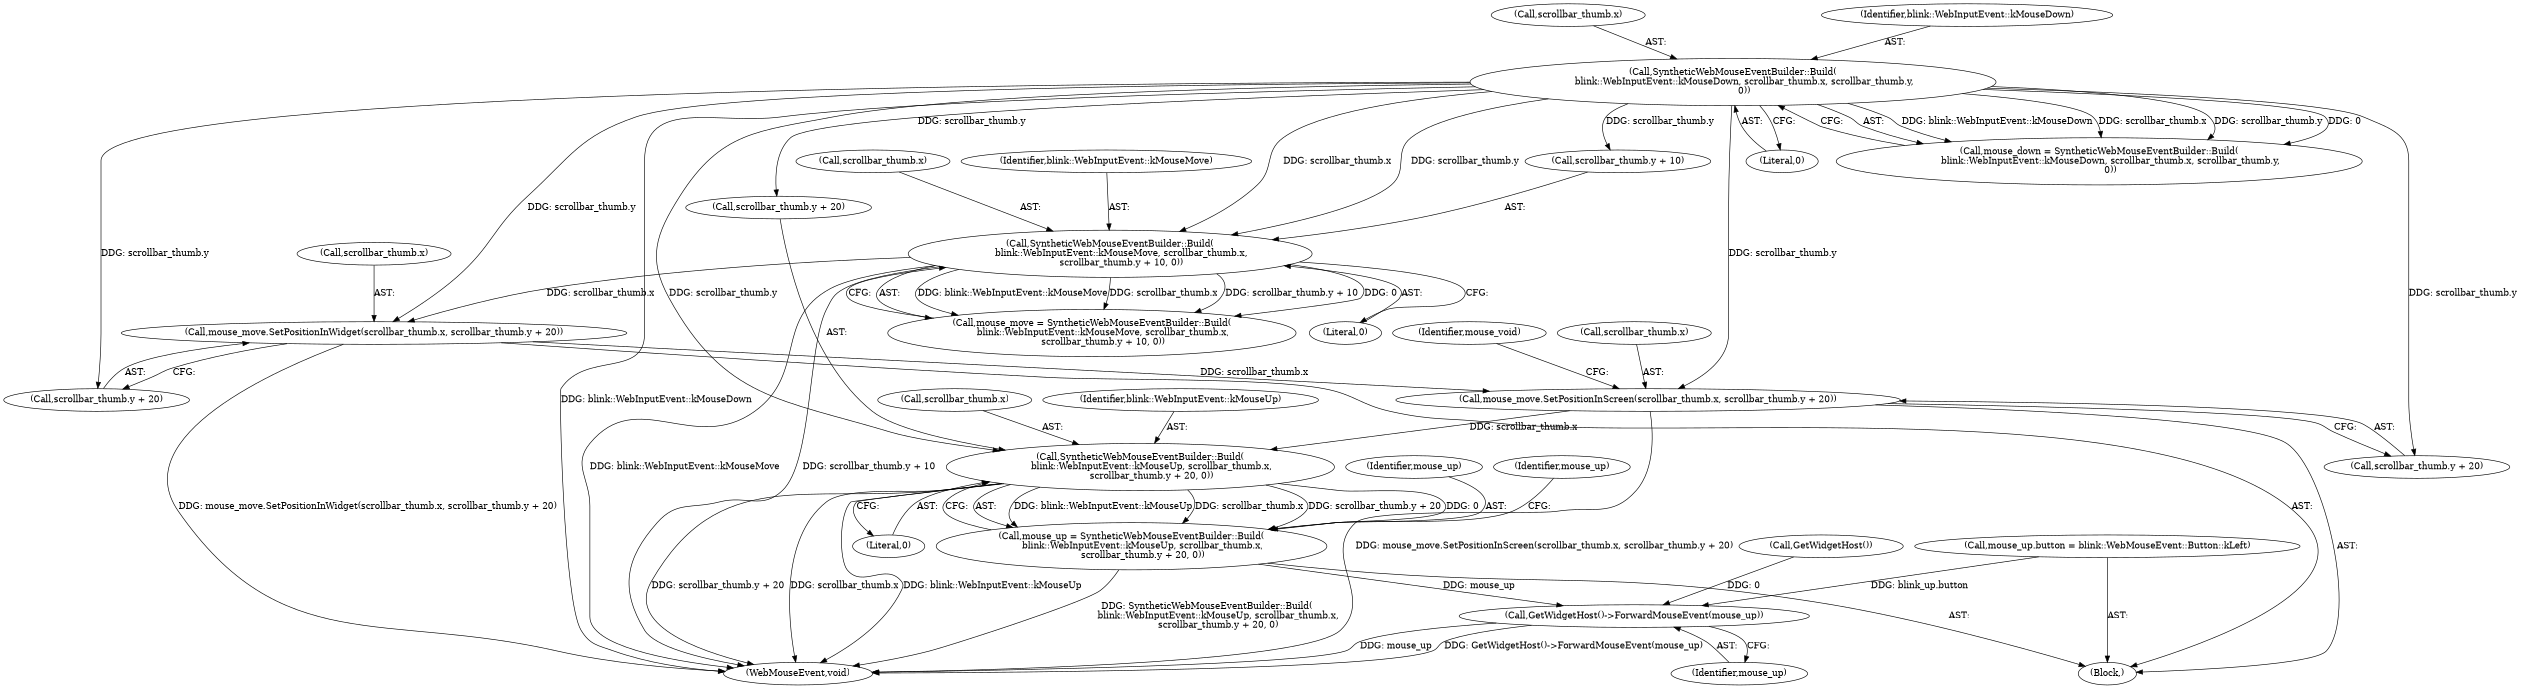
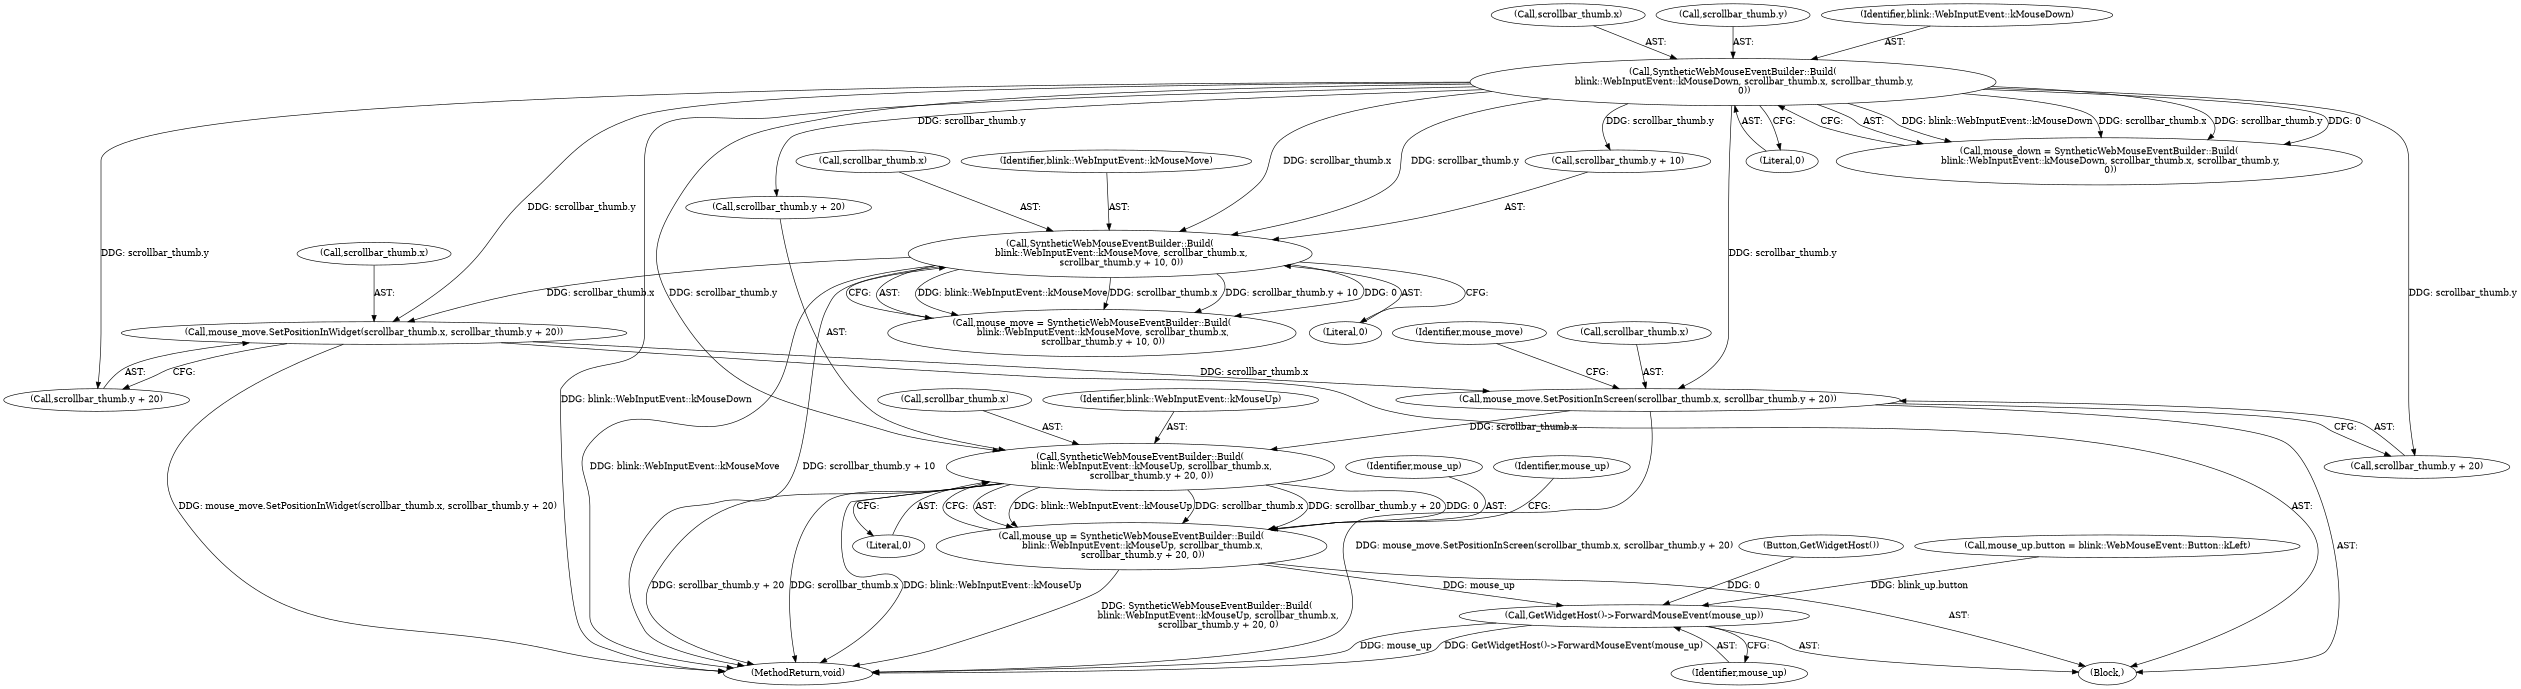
  digraph {
    n1 [label="(Call,mouse_move.SetPositionInScreen(scrollbar_thumb.x, scrollbar_thumb.y + 20))"]
    n2 [label="(Call,SyntheticWebMouseEventBuilder::Build(\n        blink::WebInputEvent::kMouseUp, scrollbar_thumb.x,\n        scrollbar_thumb.y + 20, 0))"]
    n3 [label="(Block,)"]
-   n4 [label="(WebMouseEvent,void)"]
+   n4 [label="(MethodReturn,void)"]
    n5 [label="(Call,scrollbar_thumb.y + 20)"]
    n6 [label="(Call,mouse_up = SyntheticWebMouseEventBuilder::Build(\n        blink::WebInputEvent::kMouseUp, scrollbar_thumb.x,\n        scrollbar_thumb.y + 20, 0))"]
    n7 [label="(Literal,0)"]
    n8 [label="(Call,mouse_move.SetPositionInWidget(scrollbar_thumb.x, scrollbar_thumb.y + 20))"]
    n9 [label="(Call,scrollbar_thumb.y + 20)"]
    n10 [label="(Call,SyntheticWebMouseEventBuilder::Build(\n        blink::WebInputEvent::kMouseMove, scrollbar_thumb.x,\n        scrollbar_thumb.y + 10, 0))"]
    n11 [label="(Call,mouse_move = SyntheticWebMouseEventBuilder::Build(\n        blink::WebInputEvent::kMouseMove, scrollbar_thumb.x,\n        scrollbar_thumb.y + 10, 0))"]
    n12 [label="(Literal,0)"]
    n13 [label="(Call,SyntheticWebMouseEventBuilder::Build(\n        blink::WebInputEvent::kMouseDown, scrollbar_thumb.x, scrollbar_thumb.y,\n        0))"]
    n14 [label="(Call,scrollbar_thumb.y + 20)"]
    n15 [label="(Literal,0)"]
    n16 [label="(Call,mouse_down = SyntheticWebMouseEventBuilder::Build(\n        blink::WebInputEvent::kMouseDown, scrollbar_thumb.x, scrollbar_thumb.y,\n        0))"]
    n17 [label="(Call,scrollbar_thumb.y + 10)"]
    n18 [label="(Call,GetWidgetHost()->ForwardMouseEvent(mouse_up))"]
    n19 [label="(Identifier,mouse_up)"]
    n20 [label="(Call,scrollbar_thumb.x)"]
+   n21 [label="(Call,scrollbar_thumb.y)"]
    n22 [label="(Identifier,mouse_up)"]
    n23 [label="(Call,scrollbar_thumb.x)"]
-   n24 [label="(Identifier,mouse_void)"]
+   n24 [label="(Identifier,mouse_move)"]
    n25 [label="(Call,scrollbar_thumb.x)"]
    n26 [label="(Call,scrollbar_thumb.x)"]
    n27 [label="(Identifier,mouse_up)"]
    n28 [label="(Call,scrollbar_thumb.x)"]
    n29 [label="(Identifier,blink::WebInputEvent::kMouseMove)"]
    n30 [label="(Identifier,blink::WebInputEvent::kMouseUp)"]
-   n31 [label="(Call,GetWidgetHost())"]
+   n31 [label="(Button,GetWidgetHost())"]
    n32 [label="(Identifier,blink::WebInputEvent::kMouseDown)"]
    n33 [label="(Call,mouse_up.button = blink::WebMouseEvent::Button::kLeft)"]
    n1 -> n2 [label="DDG: scrollbar_thumb.x"]
    n1 -> n3 [label="AST: "]
    n1 -> n4 [label="DDG: mouse_move.SetPositionInScreen(scrollbar_thumb.x, scrollbar_thumb.y + 20)"]
    n1 -> n5 [label="CFG: "]
    n2 -> n4 [label="DDG: scrollbar_thumb.y + 20"]
    n2 -> n4 [label="DDG: scrollbar_thumb.x"]
    n2 -> n4 [label="DDG: blink::WebInputEvent::kMouseUp"]
    n2 -> n6 [label="AST: "]
    n2 -> n6 [label="DDG: blink::WebInputEvent::kMouseUp"]
    n2 -> n6 [label="DDG: scrollbar_thumb.x"]
    n2 -> n6 [label="DDG: scrollbar_thumb.y + 20"]
    n2 -> n6 [label="DDG: 0"]
    n2 -> n7 [label="CFG: "]
    n5 -> n1 [label="AST: "]
    n6 -> n2 [label="CFG: "]
    n6 -> n3 [label="AST: "]
    n6 -> n4 [label="DDG: SyntheticWebMouseEventBuilder::Build(\n        blink::WebInputEvent::kMouseUp, scrollbar_thumb.x,\n        scrollbar_thumb.y + 20, 0)"]
    n6 -> n18 [label="DDG: mouse_up"]
    n7 -> n2 [label="AST: "]
    n8 -> n1 [label="DDG: scrollbar_thumb.x"]
    n8 -> n3 [label="AST: "]
    n8 -> n4 [label="DDG: mouse_move.SetPositionInWidget(scrollbar_thumb.x, scrollbar_thumb.y + 20)"]
    n8 -> n9 [label="CFG: "]
    n9 -> n8 [label="AST: "]
    n10 -> n4 [label="DDG: scrollbar_thumb.y + 10"]
    n10 -> n4 [label="DDG: blink::WebInputEvent::kMouseMove"]
    n10 -> n8 [label="DDG: scrollbar_thumb.x"]
    n10 -> n11 [label="AST: "]
    n10 -> n11 [label="DDG: blink::WebInputEvent::kMouseMove"]
    n10 -> n11 [label="DDG: scrollbar_thumb.x"]
    n10 -> n11 [label="DDG: scrollbar_thumb.y + 10"]
    n10 -> n11 [label="DDG: 0"]
    n10 -> n12 [label="CFG: "]
    n11 -> n10 [label="CFG: "]
    n12 -> n10 [label="AST: "]
    n13 -> n1 [label="DDG: scrollbar_thumb.y"]
    n13 -> n2 [label="DDG: scrollbar_thumb.y"]
    n13 -> n4 [label="DDG: blink::WebInputEvent::kMouseDown"]
    n13 -> n5 [label="DDG: scrollbar_thumb.y"]
    n13 -> n8 [label="DDG: scrollbar_thumb.y"]
    n13 -> n9 [label="DDG: scrollbar_thumb.y"]
    n13 -> n10 [label="DDG: scrollbar_thumb.x"]
    n13 -> n10 [label="DDG: scrollbar_thumb.y"]
    n13 -> n14 [label="DDG: scrollbar_thumb.y"]
    n13 -> n15 [label="CFG: "]
    n13 -> n16 [label="AST: "]
    n13 -> n16 [label="DDG: blink::WebInputEvent::kMouseDown"]
    n13 -> n16 [label="DDG: scrollbar_thumb.x"]
    n13 -> n16 [label="DDG: scrollbar_thumb.y"]
    n13 -> n16 [label="DDG: 0"]
    n13 -> n17 [label="DDG: scrollbar_thumb.y"]
    n14 -> n2 [label="AST: "]
    n15 -> n13 [label="AST: "]
    n16 -> n13 [label="CFG: "]
    n17 -> n10 [label="AST: "]
-   n33 -> n3 [label="AST: "]
+   n18 -> n3 [label="AST: "]
    n18 -> n4 [label="DDG: mouse_up"]
    n18 -> n4 [label="DDG: GetWidgetHost()->ForwardMouseEvent(mouse_up)"]
    n18 -> n19 [label="CFG: "]
    n19 -> n18 [label="AST: "]
    n20 -> n13 [label="AST: "]
+   n21 -> n13 [label="AST: "]
    n22 -> n6 [label="AST: "]
    n23 -> n10 [label="AST: "]
    n24 -> n1 [label="CFG: "]
    n25 -> n2 [label="AST: "]
    n26 -> n8 [label="AST: "]
    n27 -> n6 [label="CFG: "]
    n28 -> n1 [label="AST: "]
    n29 -> n10 [label="AST: "]
    n30 -> n2 [label="AST: "]
    n31 -> n18 [label="DDG: 0"]
    n32 -> n13 [label="AST: "]
    n33 -> n18 [label="DDG: blink_up.button"]
  }
